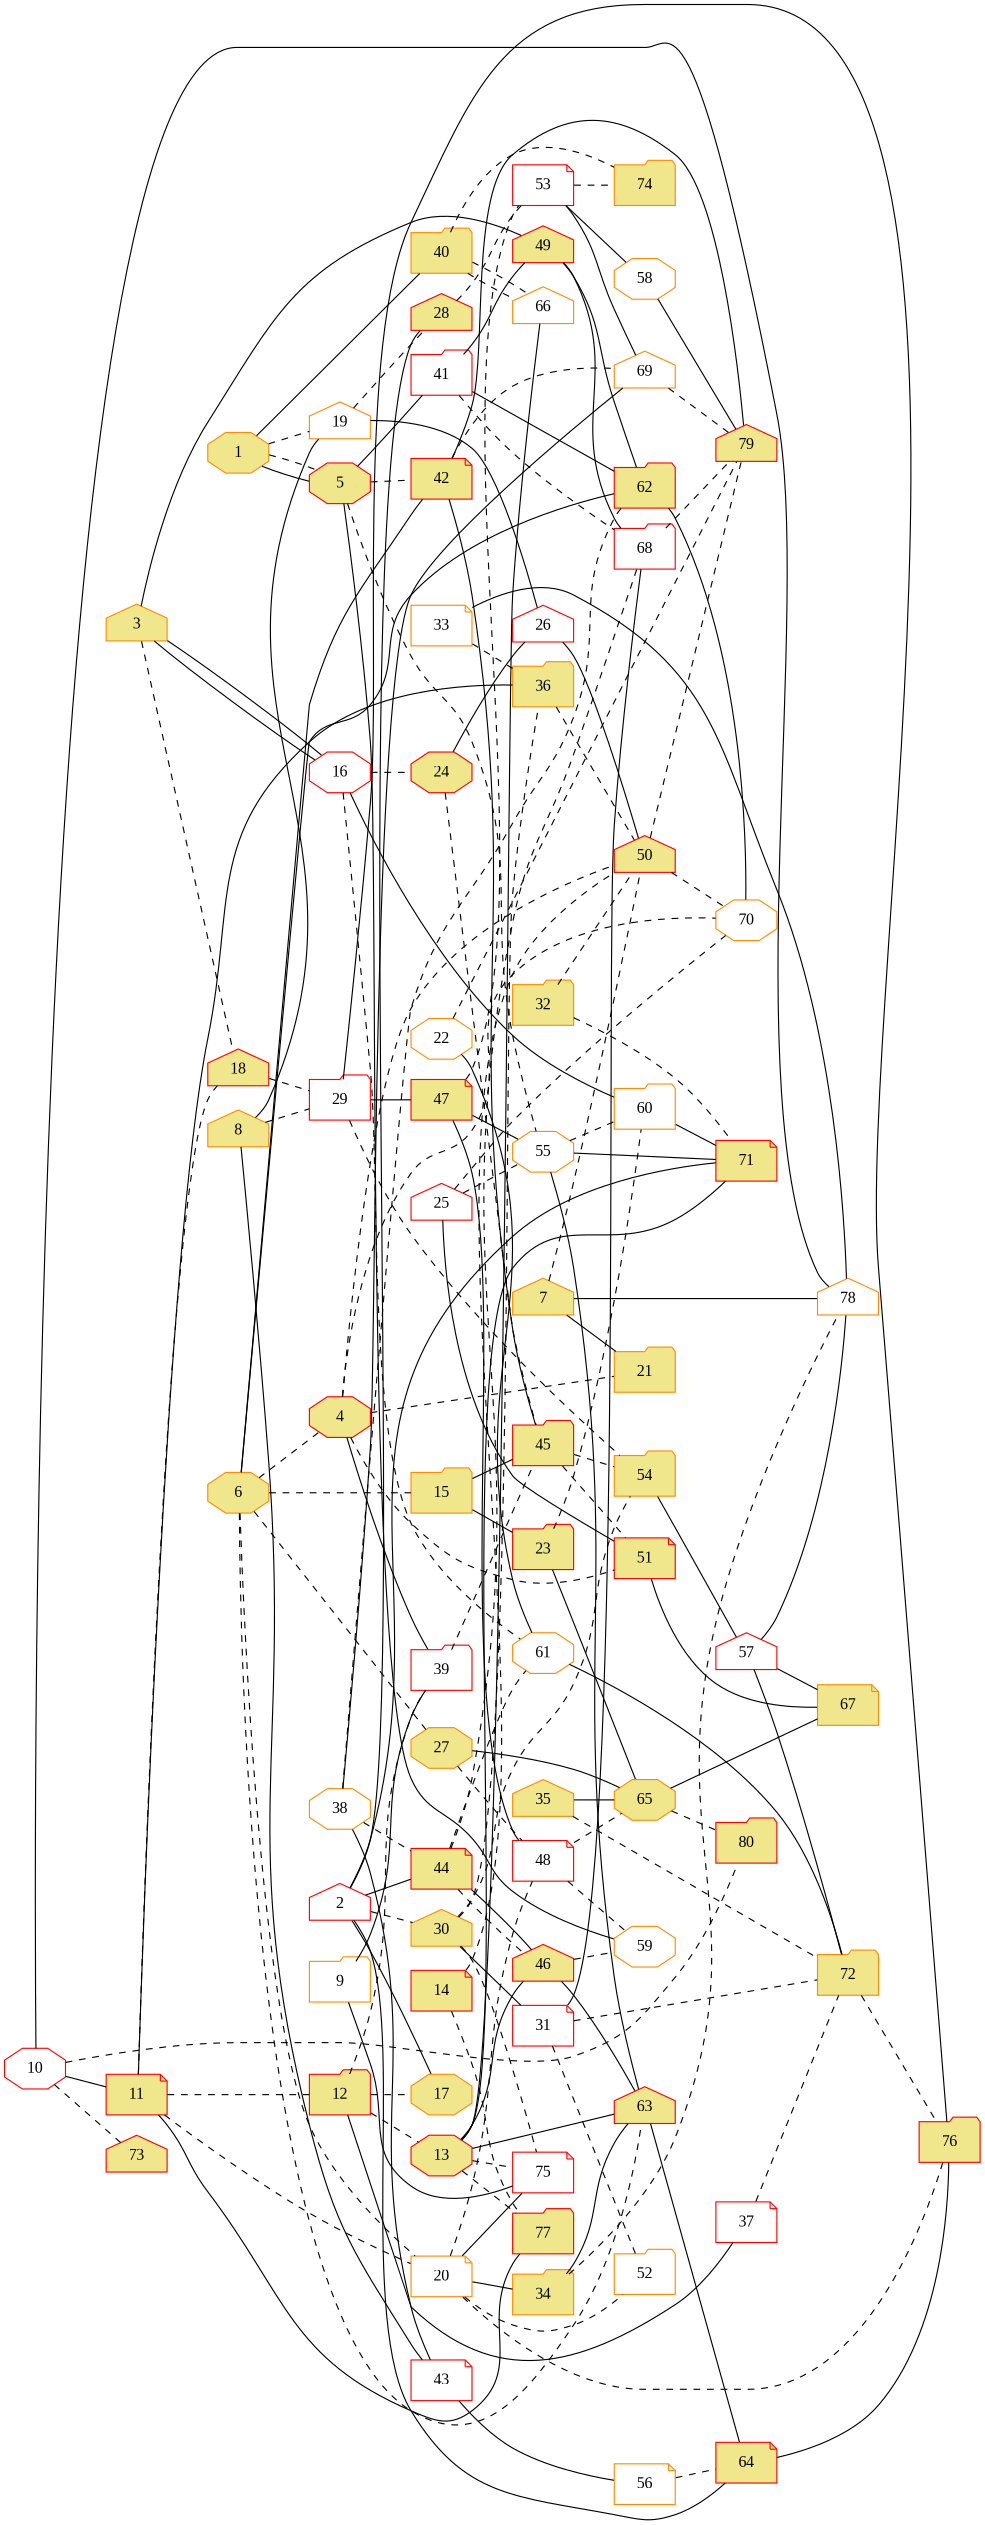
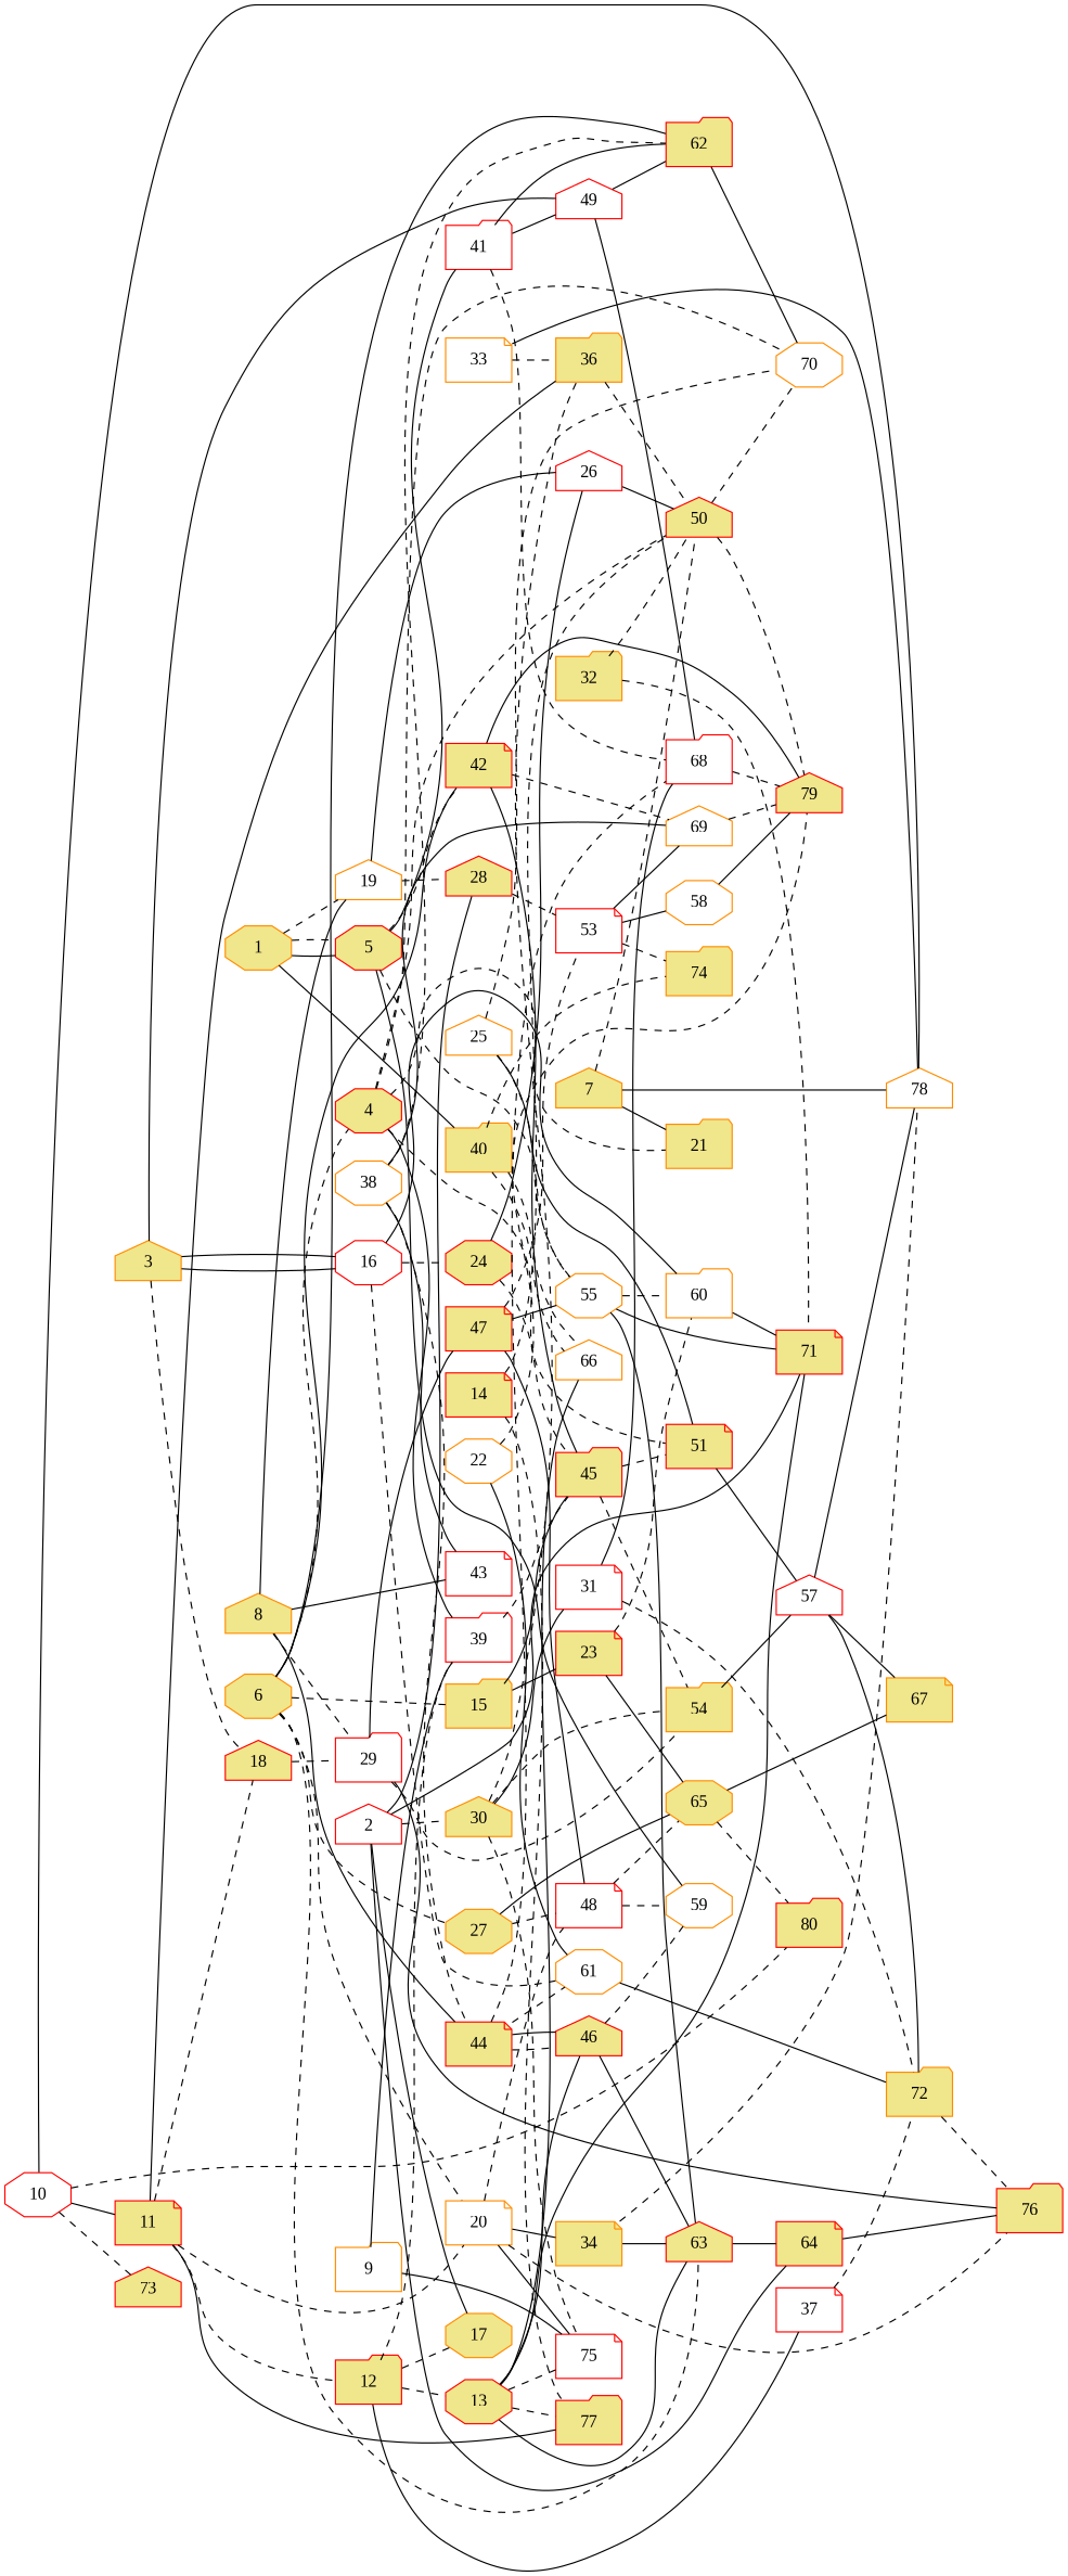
  graph {
    fontname="Liberation Serif"
    rankdir=LR
    node [color=red fillcolor=khaki fontname="Liberation Serif" shape=folder style=filled]
    edge [fontname="Liberation Serif" style=dashed]
    1 [color=darkorange shape=octagon]
    5 [shape=octagon]
    19 [color=darkorange fillcolor=white shape=house]
    40 [color=darkorange]
    41 [fillcolor=white]
    42 [shape=note]
    55 [color=darkorange fillcolor=white shape=octagon]
    59 [color=darkorange fillcolor=white shape=octagon]
    28 [shape=house]
    26 [fillcolor=white shape=house]
    66 [color=darkorange fillcolor=white shape=house]
    74 [color=darkorange]
    2 [fillcolor=white shape=house]
    17 [color=darkorange shape=octagon]
    30 [color=darkorange shape=house]
    64 [shape=note]
    71 [shape=note]
    53 [fillcolor=white shape=note]
    75 [fillcolor=white shape=note]
    36 [color=darkorange]
    54 [color=darkorange]
    31 [fillcolor=white shape=note]
    76
    3 [color=darkorange shape=house]
    16 [fillcolor=white shape=octagon]
    18 [shape=house]
-   49 [shape=house]
+   49 [fillcolor=white shape=house]
    24 [shape=octagon]
    60 [color=darkorange fillcolor=white]
    61 [color=darkorange fillcolor=white shape=octagon]
    29 [fillcolor=white]
    62
    68 [fillcolor=white]
    4 [shape=octagon]
    21 [color=darkorange]
    39 [fillcolor=white]
    50 [shape=house]
    51 [shape=note]
    70 [color=darkorange fillcolor=white shape=octagon]
    45
    79 [shape=house]
    67 [color=darkorange shape=note]
    69 [color=darkorange fillcolor=white shape=house]
    63 [shape=house]
    6 [color=darkorange shape=octagon]
    15 [color=darkorange]
    20 [color=darkorange fillcolor=white shape=note]
    27 [color=darkorange shape=octagon]
-   23
-   34 [color=darkorange]
+   23 [shape=note]
+   34 [color=darkorange shape=note]
    48 [fillcolor=white shape=note]
-   52 [color=darkorange fillcolor=white]
    65 [color=darkorange shape=octagon]
    73 [shape=house]
    7 [color=darkorange shape=house]
    78 [color=darkorange fillcolor=white shape=house]
    8 [color=darkorange shape=house]
    43 [fillcolor=white shape=note]
    44 [shape=note]
    47 [shape=note]
-   56 [color=darkorange fillcolor=white shape=note]
    46 [shape=house]
    9 [color=darkorange fillcolor=white]
    10 [fillcolor=white shape=octagon]
    11 [shape=note]
    80
    12
    77
    13 [shape=octagon]
    37 [fillcolor=white shape=note]
    72 [color=darkorange]
    14 [shape=note]
    22 [color=darkorange fillcolor=white shape=octagon]
-   25 [fillcolor=white shape=house]
+   25 [color=darkorange fillcolor=white shape=house]
    58 [color=darkorange fillcolor=white shape=octagon]
    57 [fillcolor=white shape=house]
    32 [color=darkorange]
    33 [color=darkorange fillcolor=white shape=note]
-   35 [color=darkorange shape=house]
    38 [color=darkorange fillcolor=white shape=octagon]
    1 -- 5 [style=solid]
    1 -- 5
    1 -- 19
    1 -- 40 [style=solid]
    5 -- 41 [style=solid]
    5 -- 42
    5 -- 55
    5 -- 59 [style=solid]
    19 -- 28
    19 -- 26 [style=solid]
    40 -- 66
    40 -- 66
    40 -- 74
    41 -- 49 [style=solid]
    41 -- 62 [style=solid]
    41 -- 68
    42 -- 45 [style=solid]
    42 -- 79 [style=solid]
    42 -- 69
    55 -- 71 [style=solid]
    55 -- 60
    55 -- 63 [style=solid]
    28 -- 53
    26 -- 50 [style=solid]
    2 -- 28 [style=solid]
    2 -- 17 [style=solid]
    2 -- 30
    2 -- 64 [style=solid]
    2 -- 71 [style=solid]
    30 -- 75
    30 -- 36
    30 -- 54
    30 -- 31 [style=solid]
    64 -- 76 [style=solid]
    53 -- 74
    53 -- 69 [style=solid]
    53 -- 58 [style=solid]
    36 -- 50
    54 -- 57 [style=solid]
    31 -- 68 [style=solid]
-   31 -- 52
    31 -- 72
    3 -- 16 [style=solid]
    3 -- 16 [style=solid]
    3 -- 18
    3 -- 49 [style=solid]
    16 -- 24
    16 -- 60 [style=solid]
    16 -- 61
    18 -- 29
    49 -- 62 [style=solid]
    49 -- 68 [style=solid]
    24 -- 26 [style=solid]
    24 -- 45
    60 -- 71 [style=solid]
    61 -- 72 [style=solid]
    29 -- 54
    29 -- 76 [style=solid]
    29 -- 47 [style=solid]
    62 -- 70 [style=solid]
    68 -- 79
    4 -- 21
    4 -- 39 [style=solid]
    4 -- 50
    4 -- 51
    4 -- 70
    39 -- 45
    50 -- 70
    50 -- 79
-   51 -- 67 [style=solid]
+   51 -- 57 [style=solid]
    45 -- 54
    45 -- 51
    69 -- 79
    63 -- 64 [style=solid]
    6 -- 42 [style=solid]
    6 -- 62 [style=solid]
    6 -- 4
    6 -- 63
    6 -- 15
    6 -- 20
    6 -- 27
    15 -- 45 [style=solid]
    15 -- 23 [style=solid]
    20 -- 75 [style=solid]
    20 -- 76
    20 -- 34 [style=solid]
    20 -- 48
-   20 -- 52
    27 -- 48
    27 -- 65 [style=solid]
    23 -- 60
    23 -- 65 [style=solid]
    34 -- 63 [style=solid]
    34 -- 78
    48 -- 59
    48 -- 65
    65 -- 67 [style=solid]
    65 -- 80
    7 -- 21 [style=solid]
    7 -- 50
    7 -- 78 [style=solid]
    8 -- 19 [style=solid]
    8 -- 29
    8 -- 43 [style=solid]
-   2 -- 44 [style=solid]
-   43 -- 56 [style=solid]
+   8 -- 44 [style=solid]
    44 -- 61
    44 -- 68
    44 -- 46
    44 -- 46 [style=solid]
    47 -- 55 [style=solid]
    47 -- 53
    47 -- 48 [style=solid]
-   56 -- 64
    46 -- 59
    46 -- 63 [style=solid]
    9 -- 75 [style=solid]
    9 -- 39 [style=solid]
    10 -- 73
    10 -- 78 [style=solid]
    10 -- 11 [style=solid]
    10 -- 80
    11 -- 36 [style=solid]
    11 -- 18
    11 -- 20
    11 -- 12
    11 -- 77 [style=solid]
    12 -- 17
    12 -- 39
    12 -- 13
    12 -- 37 [style=solid]
    13 -- 66 [style=solid]
    13 -- 71 [style=solid]
    13 -- 75
    13 -- 63 [style=solid]
    13 -- 46 [style=solid]
    13 -- 77
    37 -- 72
    72 -- 76
    14 -- 50
    14 -- 77
    22 -- 61 [style=solid]
    22 -- 79
    25 -- 55
    25 -- 51 [style=solid]
    25 -- 70
    58 -- 79 [style=solid]
    57 -- 67 [style=solid]
    57 -- 78 [style=solid]
    57 -- 72 [style=solid]
    32 -- 71
    32 -- 50
    33 -- 36
    33 -- 78 [style=solid]
-   35 -- 65 [style=solid]
-   35 -- 72
    38 -- 62
    38 -- 69 [style=solid]
    38 -- 43 [style=solid]
    38 -- 44
  }
